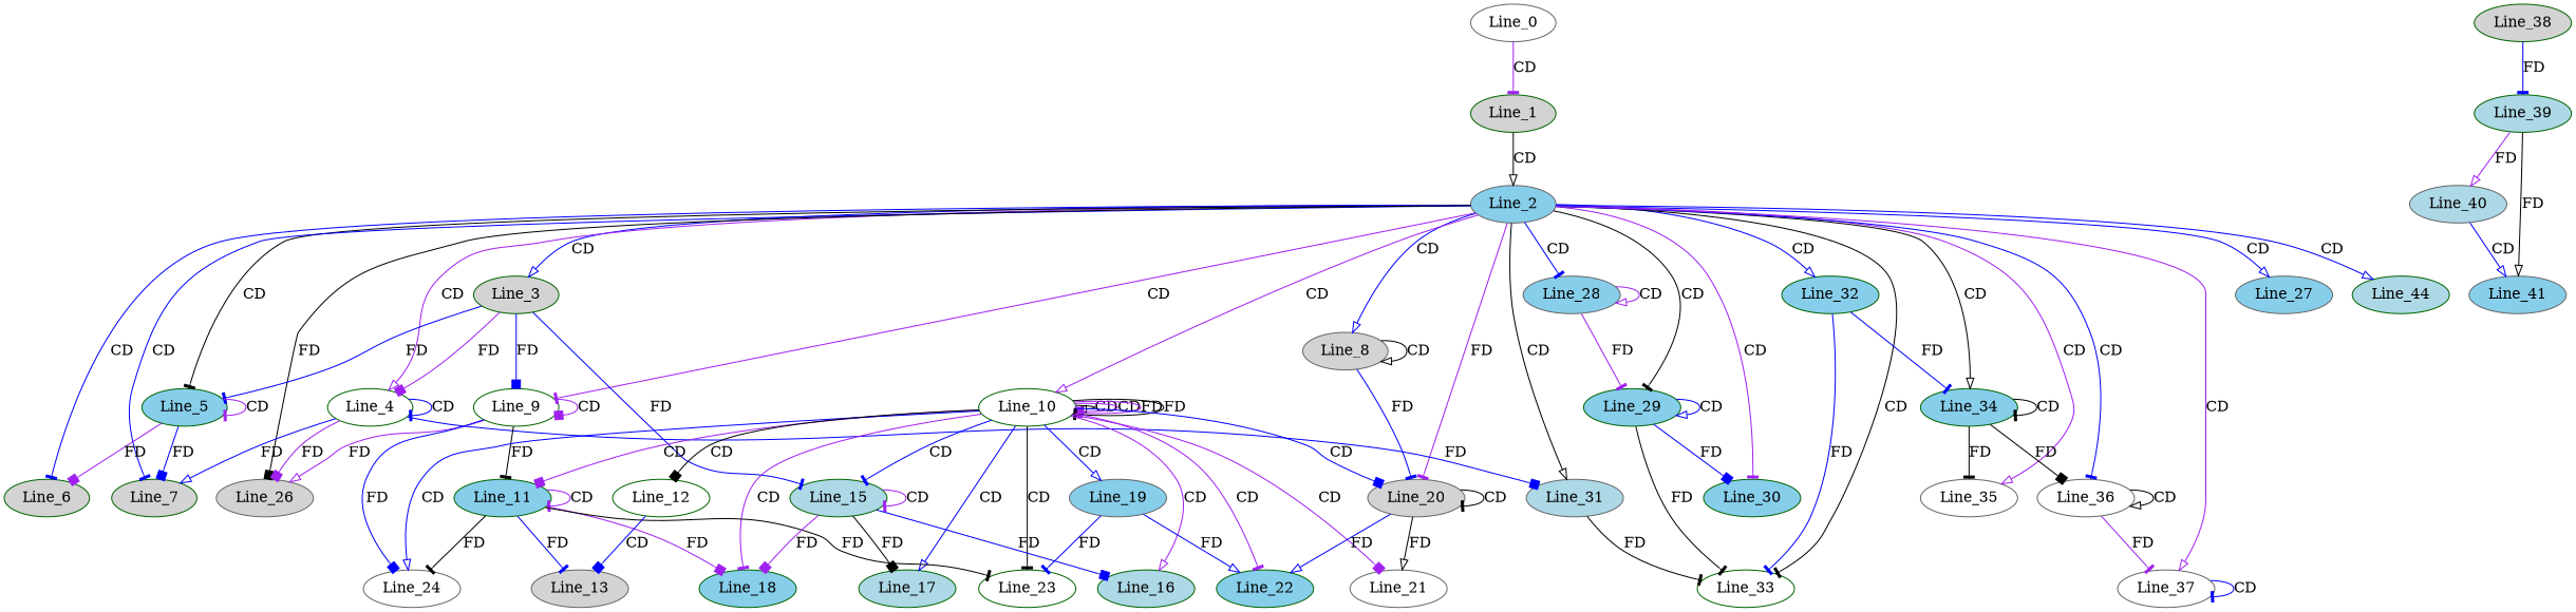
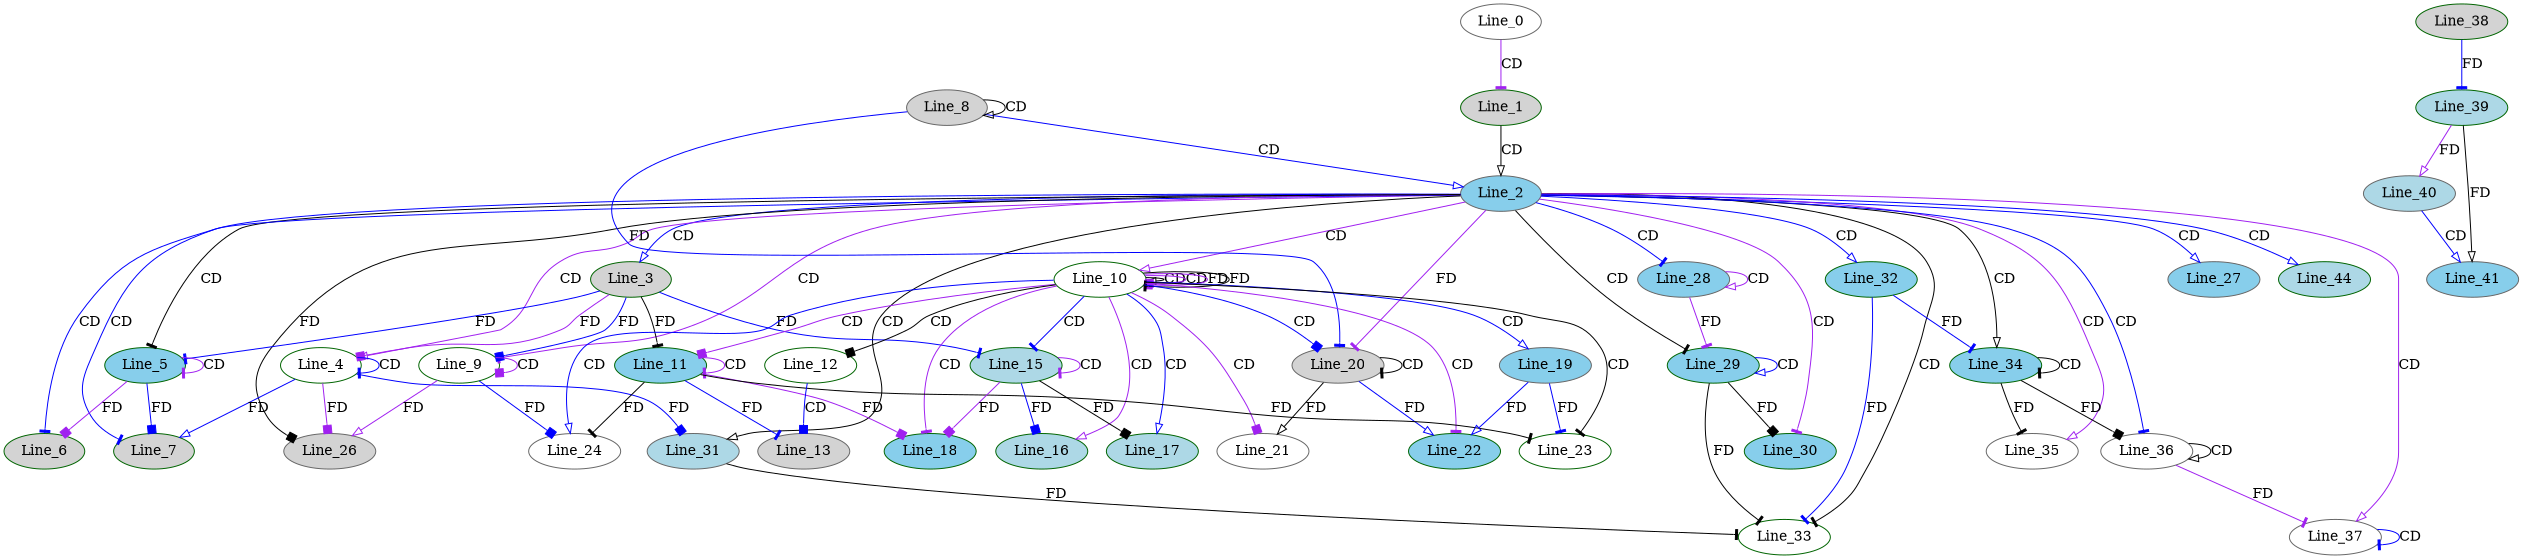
  digraph {
    node [color=darkgreen fillcolor=skyblue style=filled]
    edge [arrowhead=tee color=blue]
    Line_0 [color=gray40 fillcolor=white]
    Line_1 [fillcolor=lightgrey]
    Line_2 [color=gray40]
    Line_3 [fillcolor=lightgrey]
    Line_4 [fillcolor=white]
    Line_5
    Line_6 [fillcolor=lightgrey]
    Line_7 [fillcolor=lightgrey]
    Line_8 [color=gray40 fillcolor=lightgrey]
    Line_9 [fillcolor=white]
    Line_10 [fillcolor=white]
    Line_20 [color=gray40 fillcolor=lightgrey]
    Line_26 [color=gray40 fillcolor=lightgrey]
    Line_27 [color=gray40]
    Line_28 [color=gray40]
    Line_29
    Line_30
    Line_31 [color=gray40 fillcolor=lightblue]
    Line_32
    Line_33 [fillcolor=white]
    Line_34
    Line_35 [color=gray40 fillcolor=white]
    Line_36 [color=gray40 fillcolor=white]
    Line_37 [color=gray40 fillcolor=white]
    Line_44 [fillcolor=lightblue]
    Line_11
    Line_15 [fillcolor=lightblue]
    Line_24 [color=gray40 fillcolor=white]
    Line_12 [fillcolor=white]
    Line_16 [fillcolor=lightblue]
    Line_17 [fillcolor=lightblue]
    Line_18
    Line_19 [color=gray40]
    Line_21 [color=gray40 fillcolor=white]
    Line_22
    Line_23 [fillcolor=white]
    Line_13 [color=gray40 fillcolor=lightgrey]
    Line_38 [fillcolor=lightgrey]
    Line_39 [fillcolor=lightblue]
    Line_40 [color=gray40 fillcolor=lightblue]
    Line_41 [color=gray40]
    Line_0 -> Line_1 [color=purple label=CD]
    Line_1 -> Line_2 [arrowhead=onormal color=black label=CD]
    Line_2 -> Line_3 [arrowhead=onormal label=CD]
    Line_2 -> Line_4 [arrowhead=onormal color=purple label=CD]
    Line_2 -> Line_5 [color=black label=CD]
    Line_2 -> Line_6 [label=CD]
    Line_2 -> Line_7 [label=CD]
-   Line_2 -> Line_8 [arrowhead=onormal label=CD]
+   Line_8 -> Line_2 [arrowhead=onormal label=CD]
    Line_2 -> Line_9 [color=purple label=CD]
    Line_2 -> Line_10 [arrowhead=onormal color=purple label=CD]
    Line_2 -> Line_20 [color=purple label=FD]
    Line_2 -> Line_26 [arrowhead=box color=black label=FD]
    Line_2 -> Line_27 [arrowhead=onormal label=CD]
    Line_2 -> Line_28 [label=CD]
    Line_2 -> Line_29 [color=black label=CD]
    Line_2 -> Line_30 [color=purple label=CD]
    Line_2 -> Line_31 [arrowhead=onormal color=black label=CD]
    Line_2 -> Line_32 [arrowhead=onormal label=CD]
    Line_2 -> Line_33 [color=black label=CD]
    Line_2 -> Line_34 [arrowhead=onormal color=black label=CD]
    Line_2 -> Line_35 [arrowhead=onormal color=purple label=CD]
    Line_2 -> Line_36 [label=CD]
    Line_2 -> Line_37 [arrowhead=onormal color=purple label=CD]
    Line_2 -> Line_44 [arrowhead=onormal label=CD]
    Line_3 -> Line_4 [arrowhead=box color=purple label=FD]
    Line_3 -> Line_5 [label=FD]
    Line_3 -> Line_9 [arrowhead=box label=FD]
-   Line_9 -> Line_11 [color=black label=FD]
+   Line_3 -> Line_11 [color=black label=FD]
    Line_3 -> Line_15 [label=FD]
    Line_4 -> Line_4 [label=CD]
    Line_4 -> Line_7 [arrowhead=onormal label=FD]
    Line_4 -> Line_26 [arrowhead=box color=purple label=FD]
    Line_4 -> Line_31 [arrowhead=box label=FD]
    Line_5 -> Line_5 [color=purple label=CD]
    Line_5 -> Line_6 [arrowhead=box color=purple label=FD]
    Line_5 -> Line_7 [arrowhead=box label=FD]
    Line_8 -> Line_8 [arrowhead=onormal color=black label=CD]
    Line_8 -> Line_20 [label=FD]
    Line_9 -> Line_9 [arrowhead=box color=purple label=CD]
    Line_9 -> Line_26 [arrowhead=onormal color=purple label=FD]
    Line_9 -> Line_24 [arrowhead=box label=FD]
    Line_10 -> Line_10 [arrowhead=onormal color=black label=CD]
    Line_10 -> Line_10 [arrowhead=box color=purple label=CD]
    Line_10 -> Line_10 [arrowhead=box color=purple label=FD]
    Line_10 -> Line_10 [color=black label=FD]
    Line_10 -> Line_20 [arrowhead=box label=CD]
    Line_10 -> Line_11 [arrowhead=box color=purple label=CD]
    Line_10 -> Line_15 [label=CD]
    Line_10 -> Line_24 [arrowhead=onormal label=CD]
    Line_10 -> Line_12 [arrowhead=box color=black label=CD]
    Line_10 -> Line_16 [arrowhead=onormal color=purple label=CD]
    Line_10 -> Line_17 [arrowhead=onormal label=CD]
    Line_10 -> Line_18 [color=purple label=CD]
    Line_10 -> Line_19 [arrowhead=onormal label=CD]
    Line_10 -> Line_21 [arrowhead=box color=purple label=CD]
    Line_10 -> Line_22 [color=purple label=CD]
    Line_10 -> Line_23 [color=black label=CD]
    Line_20 -> Line_20 [color=black label=CD]
    Line_20 -> Line_21 [arrowhead=onormal color=black label=FD]
    Line_20 -> Line_22 [arrowhead=onormal label=FD]
    Line_28 -> Line_28 [arrowhead=onormal color=purple label=CD]
    Line_28 -> Line_29 [color=purple label=FD]
    Line_29 -> Line_29 [arrowhead=onormal label=CD]
-   Line_29 -> Line_30 [arrowhead=box label=FD]
+   Line_29 -> Line_30 [arrowhead=box color=black label=FD]
    Line_29 -> Line_33 [color=black label=FD]
    Line_31 -> Line_33 [color=black label=FD]
    Line_32 -> Line_33 [label=FD]
    Line_32 -> Line_34 [label=FD]
    Line_34 -> Line_34 [color=black label=CD]
    Line_34 -> Line_35 [color=black label=FD]
    Line_34 -> Line_36 [arrowhead=box color=black label=FD]
    Line_36 -> Line_36 [arrowhead=onormal color=black label=CD]
    Line_36 -> Line_37 [color=purple label=FD]
    Line_37 -> Line_37 [label=CD]
    Line_11 -> Line_11 [color=purple label=CD]
    Line_11 -> Line_24 [color=black label=FD]
    Line_11 -> Line_18 [arrowhead=box color=purple label=FD]
    Line_11 -> Line_23 [color=black label=FD]
    Line_11 -> Line_13 [label=FD]
    Line_15 -> Line_15 [color=purple label=CD]
    Line_15 -> Line_16 [arrowhead=box label=FD]
    Line_15 -> Line_17 [arrowhead=box color=black label=FD]
    Line_15 -> Line_18 [arrowhead=box color=purple label=FD]
    Line_12 -> Line_13 [arrowhead=box label=CD]
    Line_19 -> Line_22 [arrowhead=onormal label=FD]
    Line_19 -> Line_23 [label=FD]
    Line_38 -> Line_39 [label=FD]
    Line_39 -> Line_40 [arrowhead=onormal color=purple label=FD]
    Line_39 -> Line_41 [arrowhead=onormal color=black label=FD]
    Line_40 -> Line_41 [arrowhead=onormal label=CD]
  }
